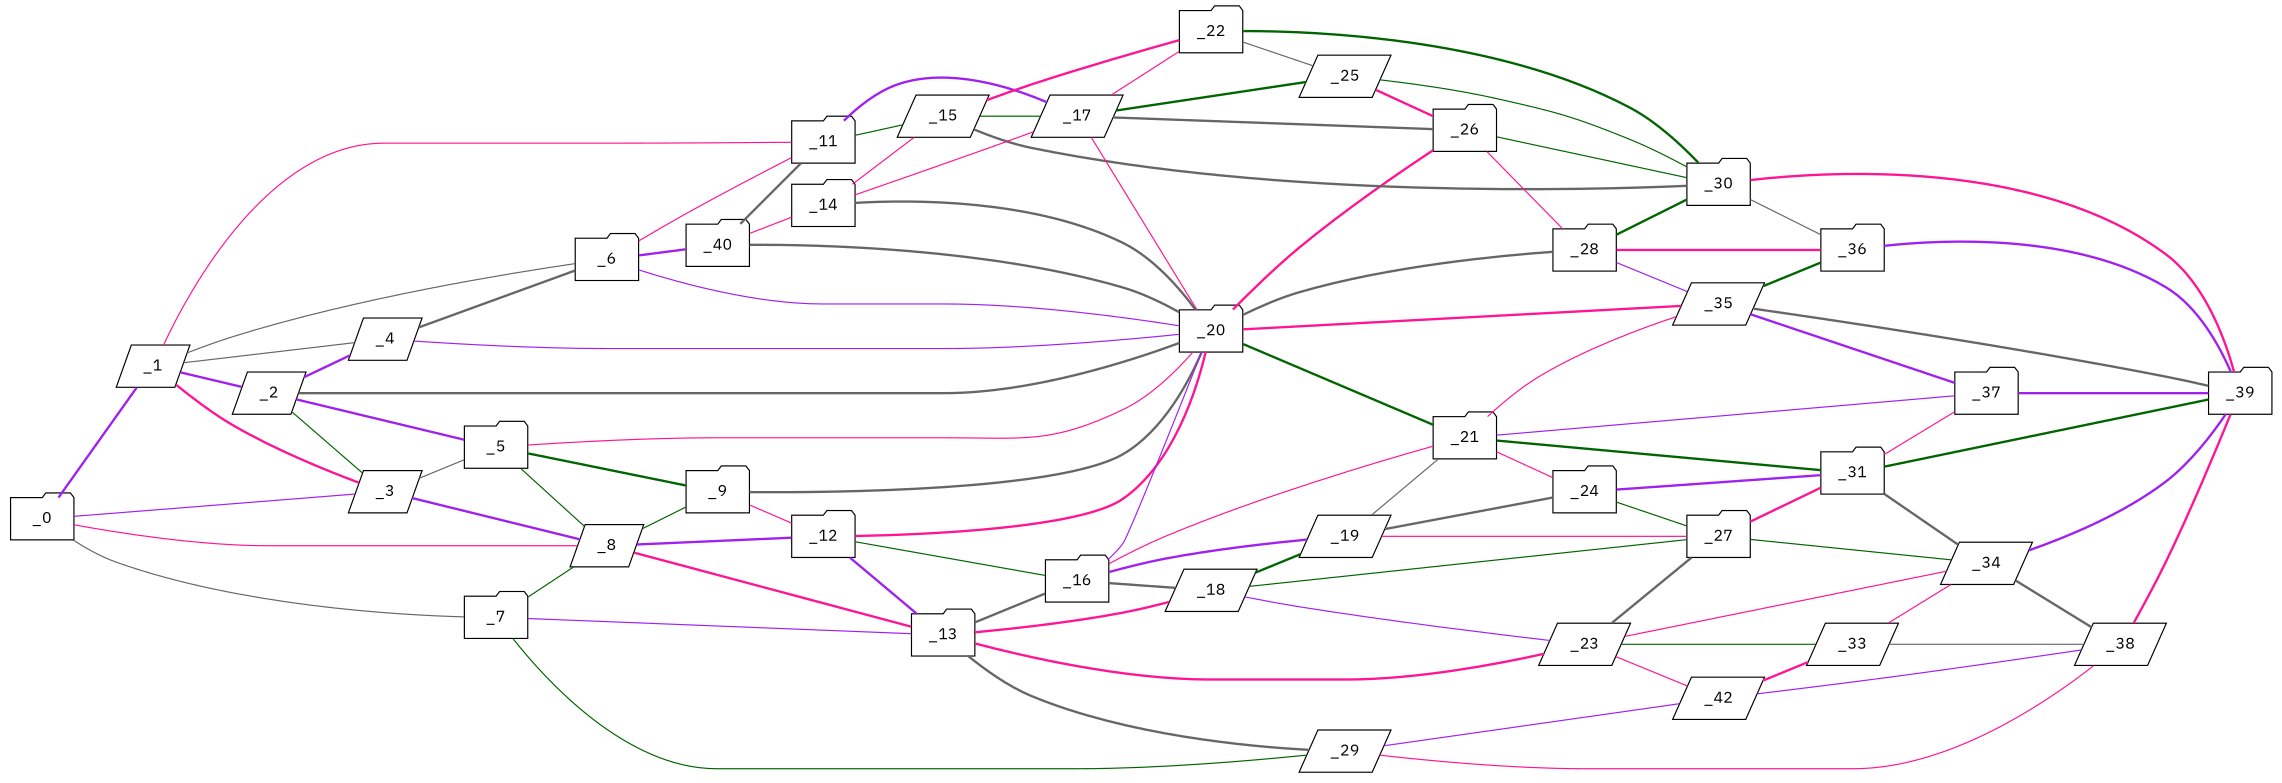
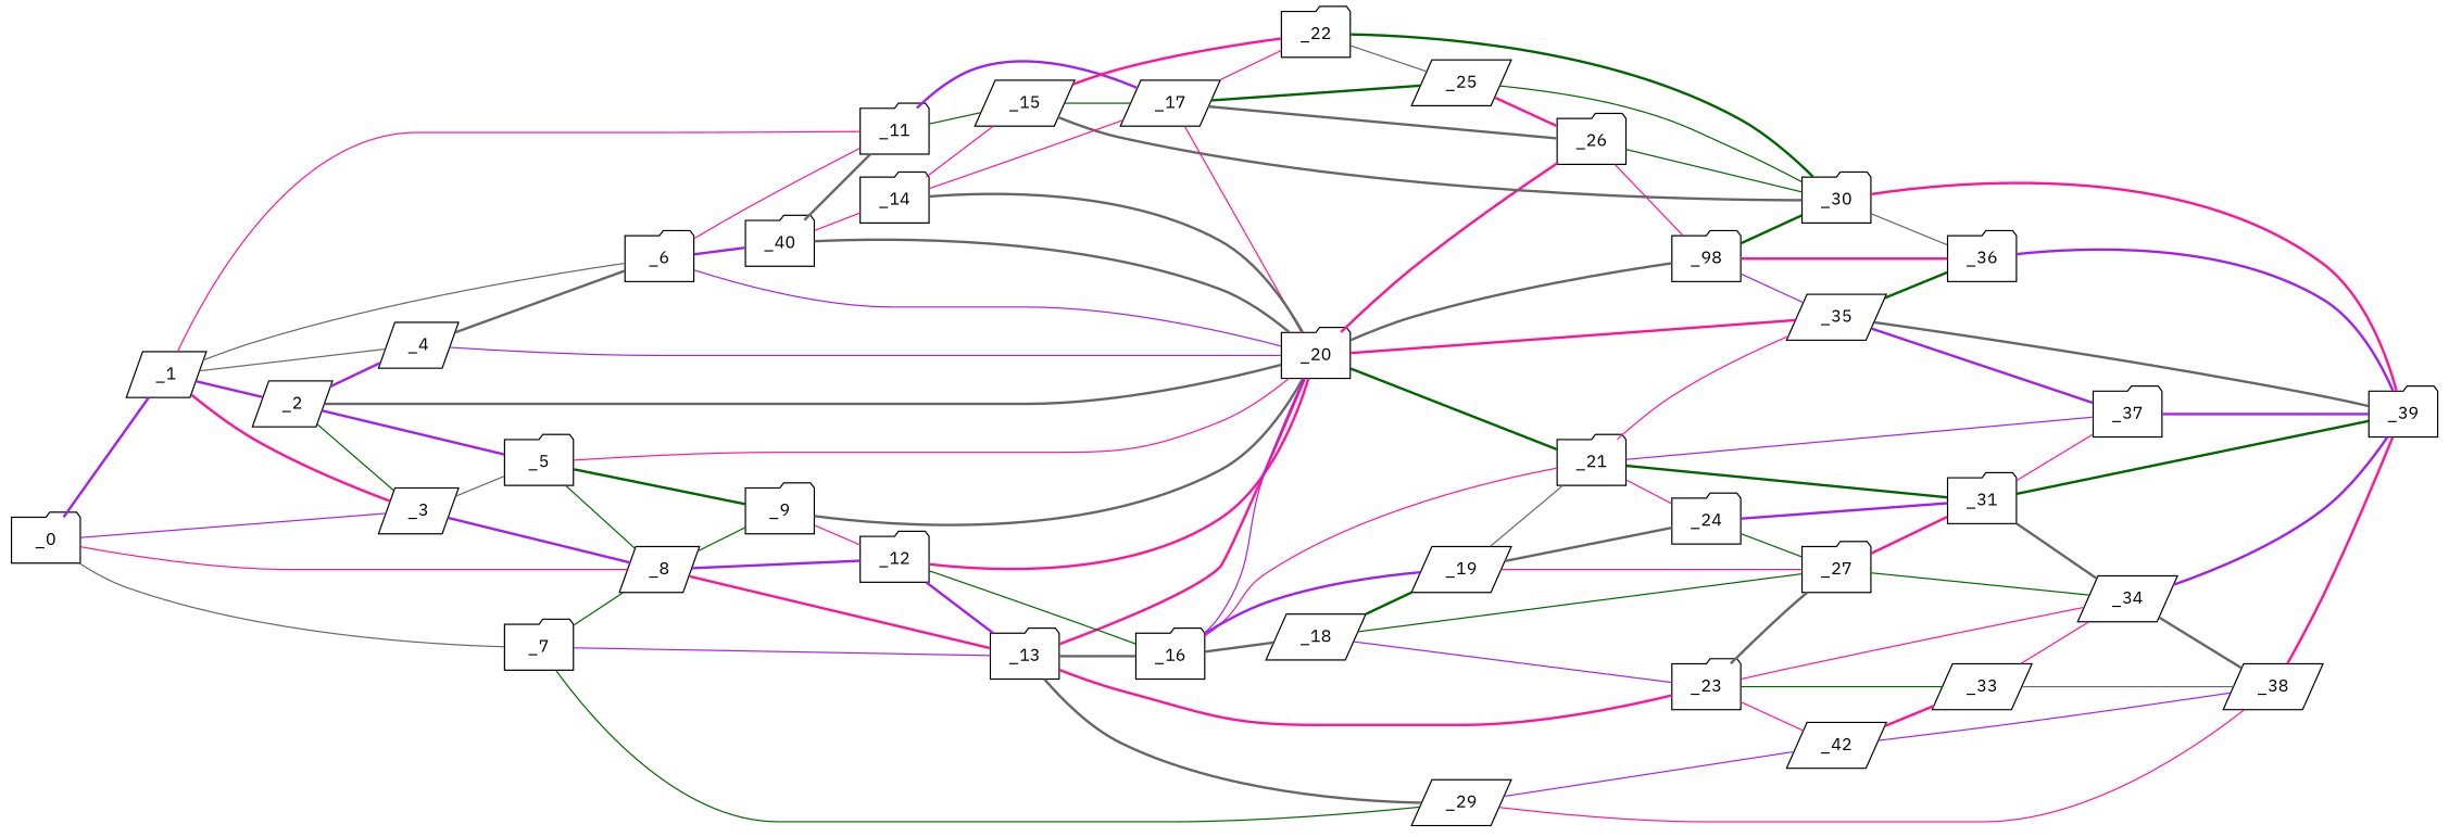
  graph {
    fontname="IBM Plex Sans"
    rankdir=LR
    node [fontname="IBM Plex Sans" shape=folder x=98 y=15]
    edge [color=deeppink fontname="IBM Plex Sans" style=bold valence=2]
    _0 [x=9]
    _1 [shape=parallelogram x=36 y=92]
    _3 [shape=parallelogram x=40 y=58]
    _7 [x=51 y=10]
    _8 [shape=parallelogram x=51 y=49]
    _2 [shape=parallelogram x=39 y=84]
    _4 [shape=parallelogram x=43 y=96]
    _6 [x=47 y=101]
    _11 [x=60 y=114]
    _5 [x=47 y=59]
    _13 [x=64 y=44]
    _29 [shape=parallelogram x=94]
    _9 [x=53 y=54]
    _12 [x=63 y=50]
    _20 [x=82 y=76]
    n16 [label=_40 x=55 y=107]
    _15 [shape=parallelogram x=69 y=114]
    _17 [shape=parallelogram x=72 y=109]
    _16 [x=71 y=51]
    _18 [shape=parallelogram x=79 y=46]
-   _23 [shape=parallelogram x=86 y=43]
+   _23 [x=86 y=43]
    n22 [label=_42 shape=parallelogram y=23]
    _38 [shape=parallelogram x=111 y=30]
    _21 [x=84 y=69]
    _26 [x=89 y=94]
-   _28 [x=93 y=88]
+   _28 [x=93 y=88 label=_98]
    _35 [shape=parallelogram y=80]
    _14 [x=65 y=109]
    _22 [x=85 y=106]
    _30 [x=94 y=113]
    _24 [x=86 y=60]
    _31 [x=95 y=59]
    _37 [x=99 y=69]
    _36 [y=83]
    _39 [x=119 y=64]
    _19 [shape=parallelogram x=81 y=56]
    _27 [x=90 y=50]
    _33 [shape=parallelogram y=32]
    _34 [shape=parallelogram y=36]
    _25 [shape=parallelogram x=87 y=100]
    _0 -- _1 [color=purple valence=1]
    _0 -- _3 [color=purple style=solid]
    _0 -- _7 [color=gray40 style=solid valence=1]
    _0 -- _8 [style=solid]
    _1 -- _3
    _1 -- _2 [color=purple]
    _1 -- _4 [color=gray40 style=solid]
    _1 -- _6 [color=gray40 style=solid]
    _1 -- _11 [style=solid valence=1]
    _3 -- _8 [color=purple]
    _3 -- _5 [color=gray40 style=solid valence=1]
    _7 -- _8 [color=darkgreen style=solid]
    _7 -- _13 [color=purple style=solid]
    _7 -- _29 [color=darkgreen style=solid valence=1]
    _8 -- _13
    _8 -- _9 [color=darkgreen style=solid]
    _8 -- _12 [color=purple valence=1]
    _2 -- _3 [color=darkgreen style=solid]
    _2 -- _4 [color=purple valence=1]
    _2 -- _5 [color=purple]
    _2 -- _20 [color=gray40]
    _4 -- _6 [color=gray40]
    _4 -- _20 [color=purple style=solid valence=1]
    _6 -- _11 [style=solid]
    _6 -- _20 [color=purple style=solid valence=1]
    _6 -- n16 [color=purple]
    _11 -- _15 [color=darkgreen style=solid valence=1]
    _11 -- _17 [color=purple]
    _5 -- _8 [color=darkgreen style=solid]
    _5 -- _9 [color=darkgreen valence=1]
    _5 -- _20 [style=solid valence=1]
    _13 -- _29 [color=gray40]
    _13 -- _16 [color=gray40 valence=1]
-   _13 -- _18
+   _13 -- _20
    _13 -- _23
    _29 -- n22 [color=purple style=solid]
    _29 -- _38 [style=solid valence=1]
    _9 -- _12 [style=solid valence=1]
    _9 -- _20 [color=gray40]
    _12 -- _13 [color=purple]
    _12 -- _20
    _12 -- _16 [color=darkgreen style=solid valence=1]
    _20 -- _21 [color=darkgreen]
    _20 -- _26
    _20 -- _28 [color=gray40]
    _20 -- _35
    n16 -- _11 [color=gray40]
    n16 -- _20 [color=gray40]
    n16 -- _14 [style=solid]
    _15 -- _17 [color=darkgreen style=solid valence=1]
    _15 -- _22
    _15 -- _30 [color=gray40 valence=1]
    _17 -- _20 [style=solid]
    _17 -- _26 [color=gray40 valence=1]
    _17 -- _22 [style=solid]
    _17 -- _25 [color=darkgreen]
    _16 -- _20 [color=purple style=solid]
    _16 -- _18 [color=gray40]
    _16 -- _21 [style=solid valence=1]
    _16 -- _19 [color=purple valence=1]
    _18 -- _23 [color=purple style=solid]
    _18 -- _19 [color=darkgreen valence=1]
    _18 -- _27 [color=darkgreen style=solid]
    _23 -- n22 [style=solid valence=1]
    _23 -- _27 [color=gray40]
    _23 -- _33 [color=darkgreen style=solid]
    _23 -- _34 [style=solid valence=1]
    n22 -- _38 [color=purple style=solid valence=1]
    n22 -- _33
    _38 -- _39 [valence=1]
    _21 -- _35 [style=solid]
    _21 -- _24 [style=solid valence=1]
    _21 -- _31 [color=darkgreen]
    _21 -- _37 [color=purple style=solid valence=1]
    _26 -- _28 [style=solid]
    _26 -- _30 [color=darkgreen style=solid]
    _28 -- _35 [color=purple style=solid]
    _28 -- _30 [color=darkgreen]
    _28 -- _36 [valence=1]
    _35 -- _37 [color=purple]
    _35 -- _36 [color=darkgreen]
    _35 -- _39 [color=gray40]
    _14 -- _20 [color=gray40 valence=1]
    _14 -- _15 [style=solid]
    _14 -- _17 [style=solid]
    _22 -- _30 [color=darkgreen]
    _22 -- _25 [color=gray40 style=solid]
    _30 -- _36 [color=gray40 style=solid]
    _30 -- _39 [valence=1]
    _24 -- _31 [color=purple]
    _24 -- _27 [color=darkgreen style=solid]
    _31 -- _37 [style=solid]
    _31 -- _39 [color=darkgreen]
    _31 -- _34 [color=gray40]
    _37 -- _39 [color=purple valence=1]
    _36 -- _39 [color=purple valence=1]
    _19 -- _21 [color=gray40 style=solid]
    _19 -- _24 [color=gray40 valence=1]
    _19 -- _27 [style=solid]
    _27 -- _31
    _27 -- _34 [color=darkgreen style=solid]
    _33 -- _38 [color=gray40 style=solid]
    _33 -- _34 [style=solid]
    _34 -- _38 [color=gray40 valence=1]
    _34 -- _39 [color=purple]
    _25 -- _26
    _25 -- _30 [color=darkgreen style=solid]
  }
